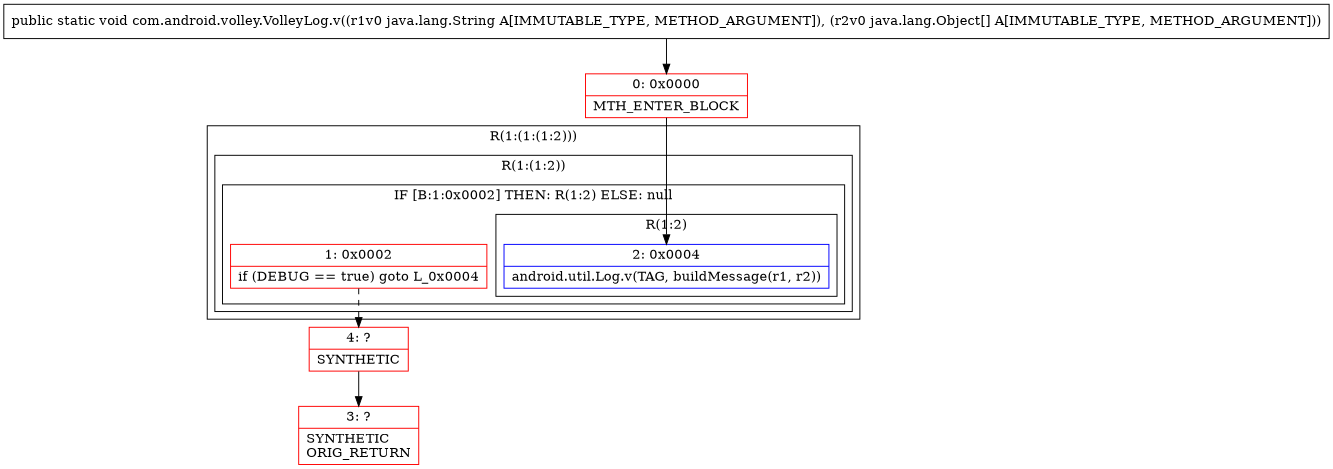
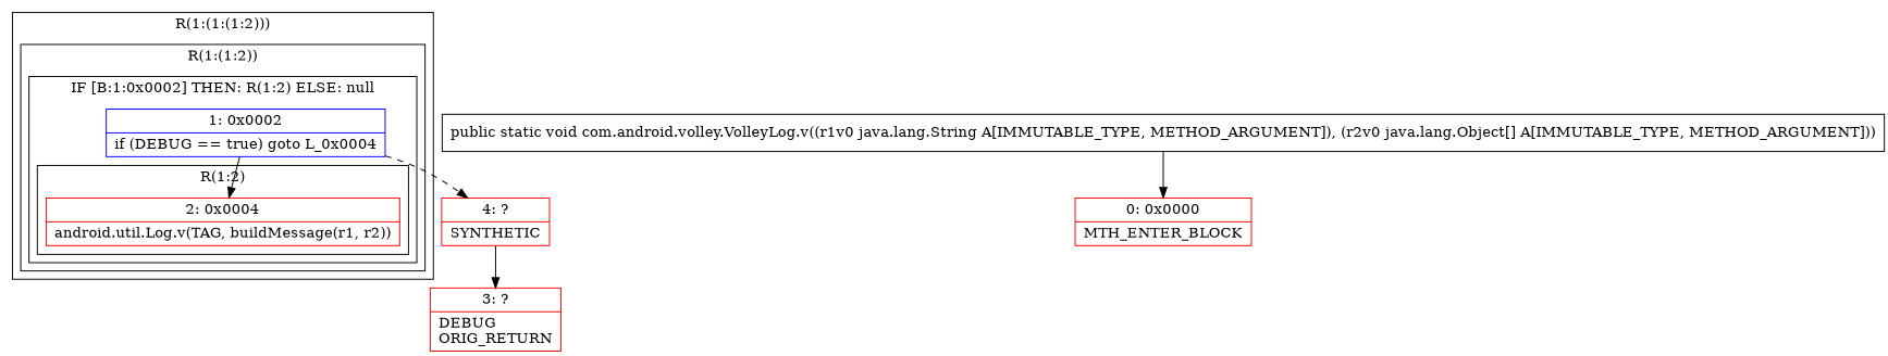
  digraph {
    node [color=red shape=record]
-   n1 [color=blue label="{2\:\ 0x0004|android.util.Log.v(TAG, buildMessage(r1, r2))\l}"]
-   n2 [label="{1\:\ 0x0002|if (DEBUG == true) goto L_0x0004\l}"]
+   n1 [label="{2\:\ 0x0004|android.util.Log.v(TAG, buildMessage(r1, r2))\l}"]
+   n2 [color=blue label="{1\:\ 0x0002|if (DEBUG == true) goto L_0x0004\l}"]
    n3 [label="{4\:\ ?|SYNTHETIC\l}"]
-   n4 [label="{3\:\ ?|SYNTHETIC\lORIG_RETURN\l}"]
+   n4 [label="{3\:\ ?|DEBUG\lORIG_RETURN\l}"]
    n5 [label="{0\:\ 0x0000|MTH_ENTER_BLOCK\l}"]
    n6 [label="{public static void com.android.volley.VolleyLog.v((r1v0 java.lang.String A[IMMUTABLE_TYPE, METHOD_ARGUMENT]), (r2v0 java.lang.Object[] A[IMMUTABLE_TYPE, METHOD_ARGUMENT])) }" color=""]
    subgraph cluster_1 {
      label="R(1:(1:(1:2)))"
      subgraph cluster_2 {
        label="R(1:(1:2))"
        subgraph cluster_3 {
          label="IF [B:1:0x0002] THEN: R(1:2) ELSE: null"
          n2
          subgraph cluster_4 {
            label="R(1:2)"
            n1
          }
        }
      }
    }
-   n5 -> n1
+   n2 -> n1
    n2 -> n3 [style=dashed]
    n3 -> n4
    n6 -> n5
  }
